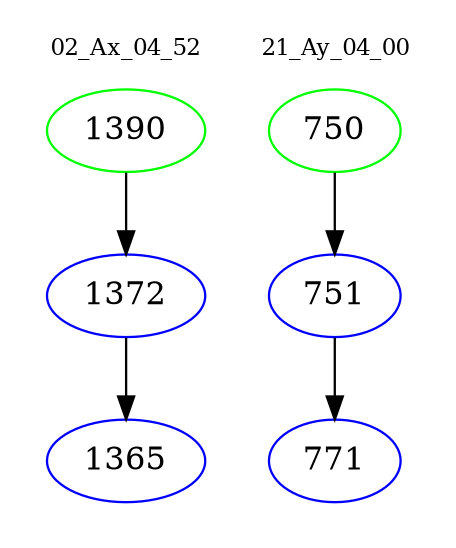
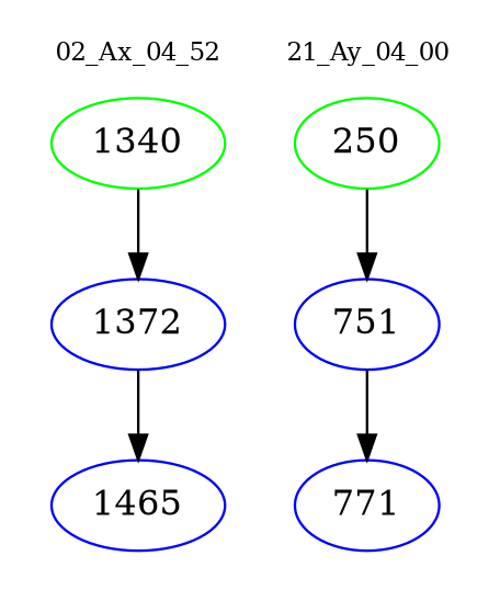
  digraph {
    node [color=blue]
    edge [color=black]
-   n1 [color=green label=1390]
+   n1 [color=green label=1340]
    n2 [label=1372]
-   n3 [label=1365]
-   n4 [color=green label=750]
+   n3 [label=1465]
+   n4 [color=green label=250]
    n5 [label=751]
    n6 [label=771]
    subgraph cluster_1 {
      color=white
      fontsize=10
      label="02_Ax_04_52"
      n1
      n2
      n3
    }
    subgraph cluster_2 {
      color=white
      fontsize=10
      label="21_Ay_04_00"
      n4
      n5
      n6
    }
    n1 -> n2
    n2 -> n3
    n4 -> n5
    n5 -> n6
  }
